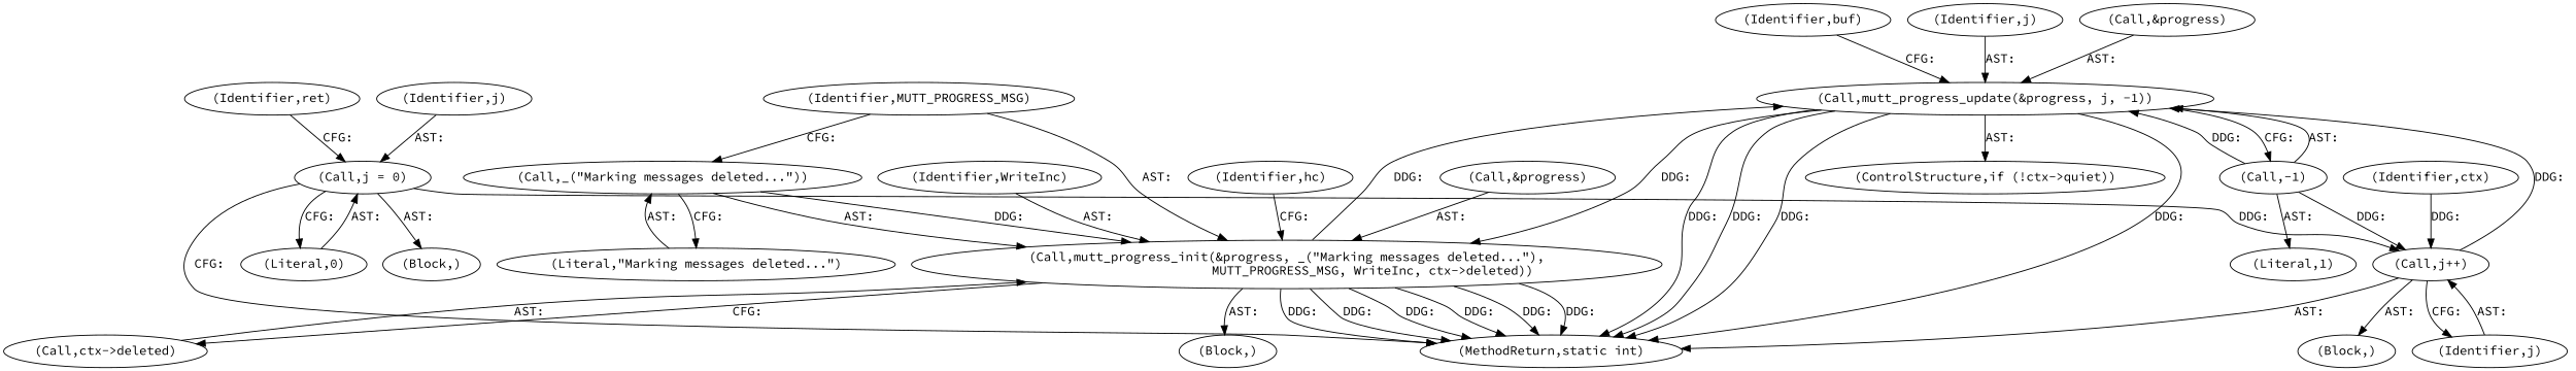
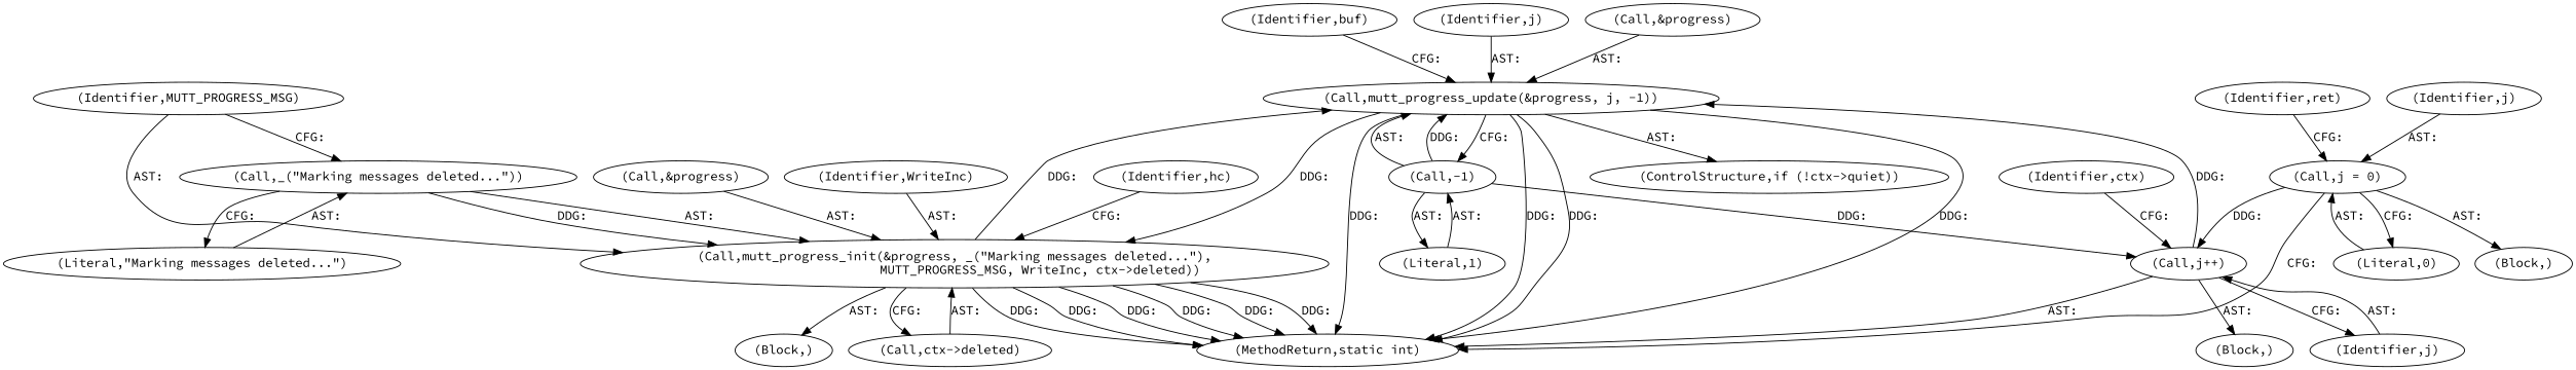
  digraph {
    fontname="Source Code Pro"
    node [fontname="Source Code Pro"]
    edge [fontname="Source Code Pro"]
    n1 [label="(Call,mutt_progress_update(&progress, j, -1))"]
    n2 [label="(Call,mutt_progress_init(&progress, _(\"Marking messages deleted...\"),\n                       MUTT_PROGRESS_MSG, WriteInc, ctx->deleted))"]
    n3 [label="(Call,-1)"]
    n4 [label="(MethodReturn,static int)"]
    n5 [label="(ControlStructure,if (!ctx->quiet))"]
    n6 [label="(Call,ctx->deleted)"]
    n7 [label="(Block,)"]
    n8 [label="(Call,j++)"]
    n9 [label="(Identifier,j)"]
    n10 [label="(Block,)"]
    n11 [label="(Literal,1)"]
    n12 [label="(Call,j = 0)"]
    n13 [label="(Block,)"]
    n14 [label="(Literal,0)"]
    n15 [label="(Call,_(\"Marking messages deleted...\"))"]
    n16 [label="(Literal,\"Marking messages deleted...\")"]
    n17 [label="(Identifier,hc)"]
    n18 [label="(Identifier,buf)"]
    n19 [label="(Identifier,j)"]
    n20 [label="(Call,&progress)"]
    n21 [label="(Identifier,j)"]
    n22 [label="(Identifier,MUTT_PROGRESS_MSG)"]
    n23 [label="(Identifier,WriteInc)"]
    n24 [label="(Identifier,ret)"]
    n25 [label="(Identifier,ctx)"]
    n26 [label="(Call,&progress)"]
    n1 -> n2 [label="DDG: "]
    n1 -> n3 [label="CFG: "]
    n1 -> n4 [label="DDG: "]
    n1 -> n4 [label="DDG: "]
    n1 -> n4 [label="DDG: "]
    n1 -> n4 [label="DDG: "]
    n1 -> n5 [label="AST: "]
    n2 -> n1 [label="DDG: "]
    n2 -> n4 [label="DDG: "]
    n2 -> n4 [label="DDG: "]
    n2 -> n4 [label="DDG: "]
    n2 -> n4 [label="DDG: "]
    n2 -> n4 [label="DDG: "]
    n2 -> n4 [label="DDG: "]
    n2 -> n6 [label="CFG: "]
    n2 -> n7 [label="AST: "]
    n3 -> n1 [label="AST: "]
    n3 -> n1 [label="DDG: "]
    n3 -> n8 [label="DDG: "]
    n3 -> n11 [label="AST: "]
    n6 -> n2 [label="AST: "]
    n8 -> n1 [label="DDG: "]
    n8 -> n4 [label="AST: "]
    n8 -> n9 [label="CFG: "]
    n8 -> n10 [label="AST: "]
    n9 -> n8 [label="AST: "]
+   n11 -> n3 [label="AST: "]
    n12 -> n4 [label="CFG: "]
    n12 -> n8 [label="DDG: "]
    n12 -> n13 [label="AST: "]
    n12 -> n14 [label="CFG: "]
    n14 -> n12 [label="AST: "]
    n15 -> n2 [label="AST: "]
    n15 -> n2 [label="DDG: "]
    n15 -> n16 [label="CFG: "]
    n16 -> n15 [label="AST: "]
    n17 -> n2 [label="CFG: "]
    n18 -> n1 [label="CFG: "]
    n19 -> n12 [label="AST: "]
    n20 -> n2 [label="AST: "]
    n21 -> n1 [label="AST: "]
    n22 -> n2 [label="AST: "]
    n22 -> n15 [label="CFG: "]
    n23 -> n2 [label="AST: "]
    n24 -> n12 [label="CFG: "]
-   n25 -> n8 [label="DDG: "]
+   n25 -> n8 [label="CFG: "]
    n26 -> n1 [label="AST: "]
  }
